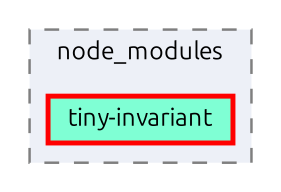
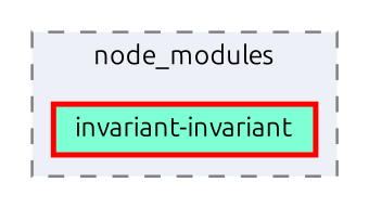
  digraph {
    compound=true
    fontname=Ubuntu
-   n1 [color=red fillcolor=aquamarine fontname=Ubuntu fontsize=10 height=0.2 label="tiny-invariant" shape=box style="filled,bold" width=0.4]
+   n1 [color=red fillcolor=aquamarine fontname=Ubuntu fontsize=10 height=0.2 label="invariant-invariant" shape=box style="filled,bold" width=0.4]
    subgraph cluster_1 {
      bgcolor="#edf0f7"
      fontsize=10
      label=node_modules
      pencolor=grey50
      style="filled,dashed"
      n1
    }
  }
